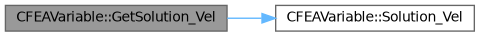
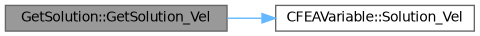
  digraph {
    rankdir=LR
    node [fontname=Helvetica fontsize=10 shape=box style=filled]
-   n1 [color=gray40 fillcolor=grey60 fontcolor=black height=0.2 label="CFEAVariable::GetSolution_Vel" width=0.4]
+   n1 [color=gray40 fillcolor=grey60 fontcolor=black height=0.2 label="GetSolution::GetSolution_Vel" width=0.4]
    n2 [color=grey40 fillcolor=white height=0.2 label="CFEAVariable::Solution_Vel" width=0.4]
    n1 -> n2 [color=steelblue1 fontname=Helvetica fontsize=10 labelfontname=Helvetica labelfontsize=10 style=solid]
  }
